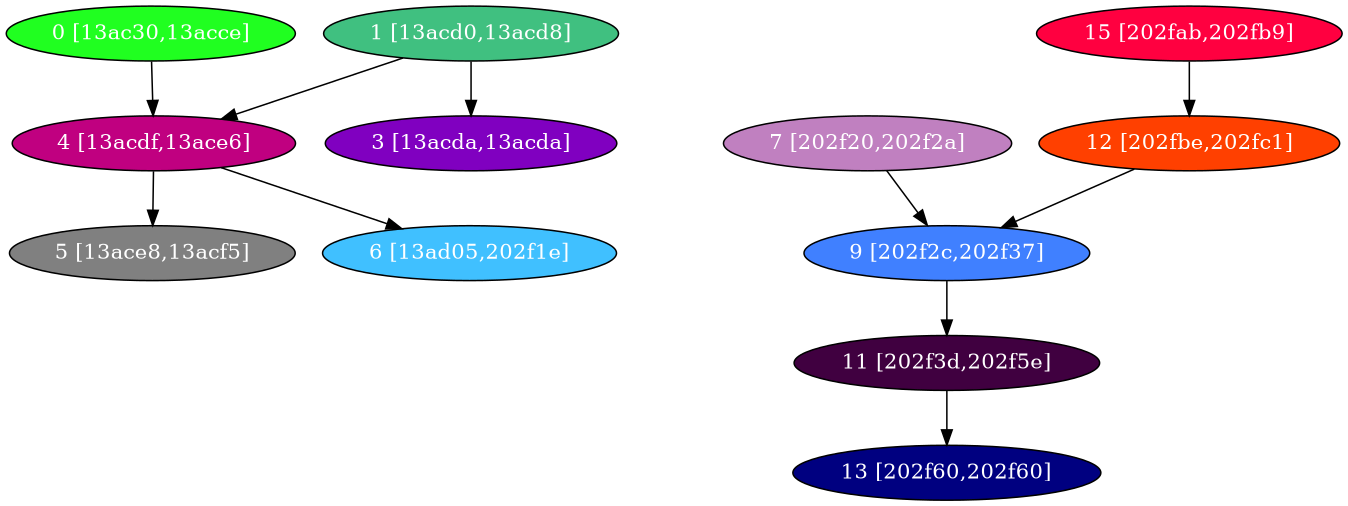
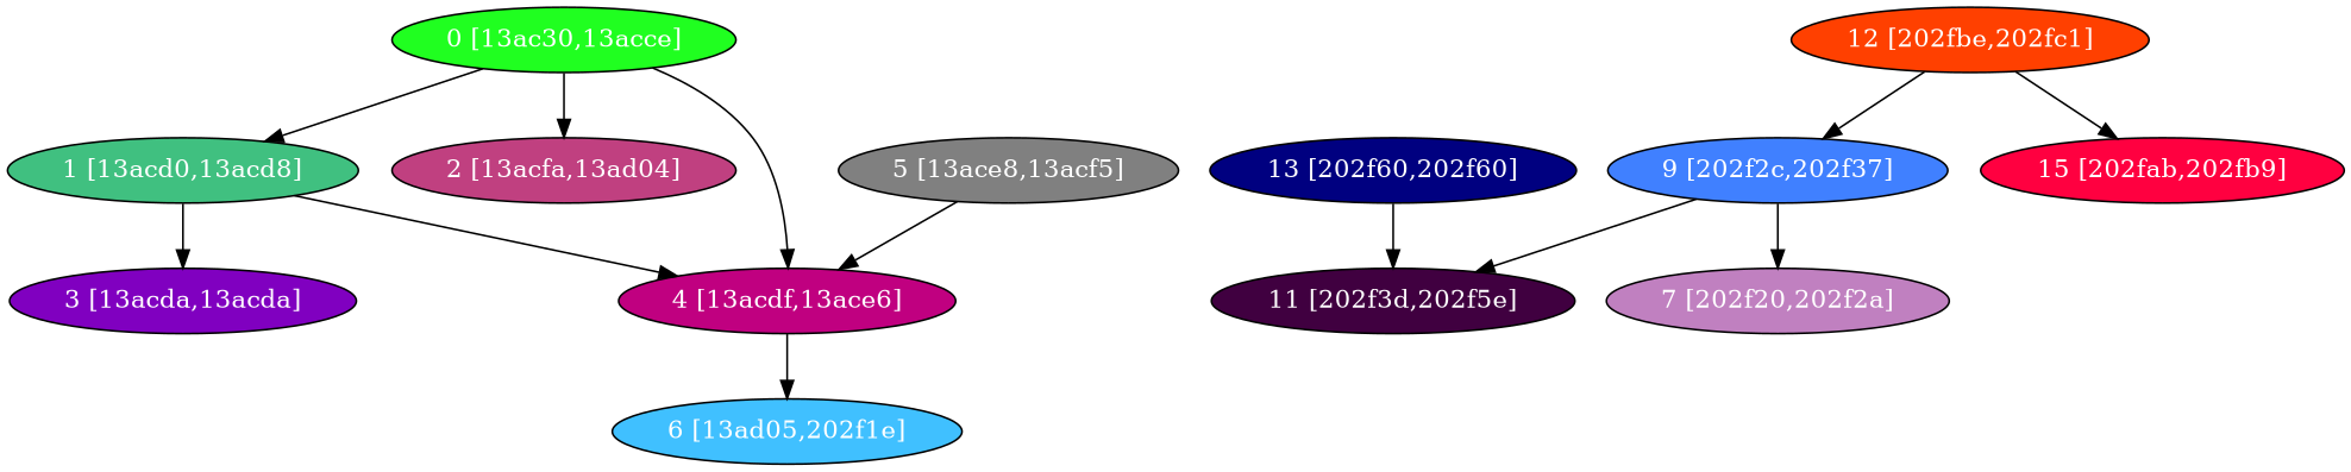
  digraph {
    node [fontcolor="#ffffff" shape=oval style=filled]
    n1 [fillcolor="#20FF20" label="0 [13ac30,13acce]"]
    n2 [fillcolor="#40C080" label="1 [13acd0,13acd8]"]
+   n3 [fillcolor="#C04080" label="2 [13acfa,13ad04]"]
    n4 [fillcolor="#C00080" label="4 [13acdf,13ace6]"]
    n5 [fillcolor="#8000C0" label="3 [13acda,13acda]"]
    n6 [fillcolor="#808080" label="5 [13ace8,13acf5]"]
    n7 [fillcolor="#40C0FF" label="6 [13ad05,202f1e]"]
    n8 [fillcolor="#C080C0" label="7 [202f20,202f2a]"]
    n9 [fillcolor="#4080FF" label="9 [202f2c,202f37]"]
    n10 [fillcolor="#400040" label="11 [202f3d,202f5e]"]
    n11 [fillcolor="#000080" label="13 [202f60,202f60]"]
    n12 [fillcolor="#FF4000" label="12 [202fbe,202fc1]"]
    n13 [fillcolor="#FF0040" label="15 [202fab,202fb9]"]
+   n1 -> n2
+   n1 -> n3
    n1 -> n4
    n2 -> n4
    n2 -> n5
-   n4 -> n6
+   n6 -> n4
    n4 -> n7
-   n8 -> n9
+   n9 -> n8
    n9 -> n10
-   n10 -> n11
+   n11 -> n10
    n12 -> n9
-   n13 -> n12
+   n12 -> n13
  }
